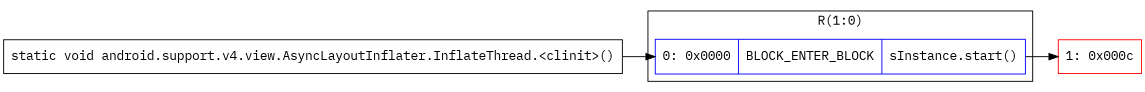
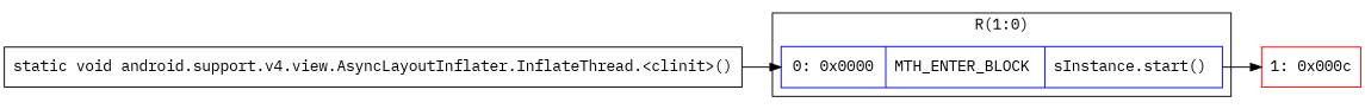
  digraph {
    rankdir=LR
    fontname="IBM Plex Mono"
    node [shape=record fontname="IBM Plex Mono"]
    edge [fontname="IBM Plex Mono"]
-   n1 [color=blue label="{0\:\ 0x0000|BLOCK_ENTER_BLOCK\l|sInstance.start()\l}"]
+   n1 [color=blue label="{0\:\ 0x0000|MTH_ENTER_BLOCK\l|sInstance.start()\l}"]
    n2 [color=red label="{1\:\ 0x000c}"]
    n3 [label="{static void android.support.v4.view.AsyncLayoutInflater.InflateThread.\<clinit\>() }"]
    subgraph cluster_1 {
      label="R(1:0)"
      n1
    }
    n1 -> n2
    n3 -> n1
  }
